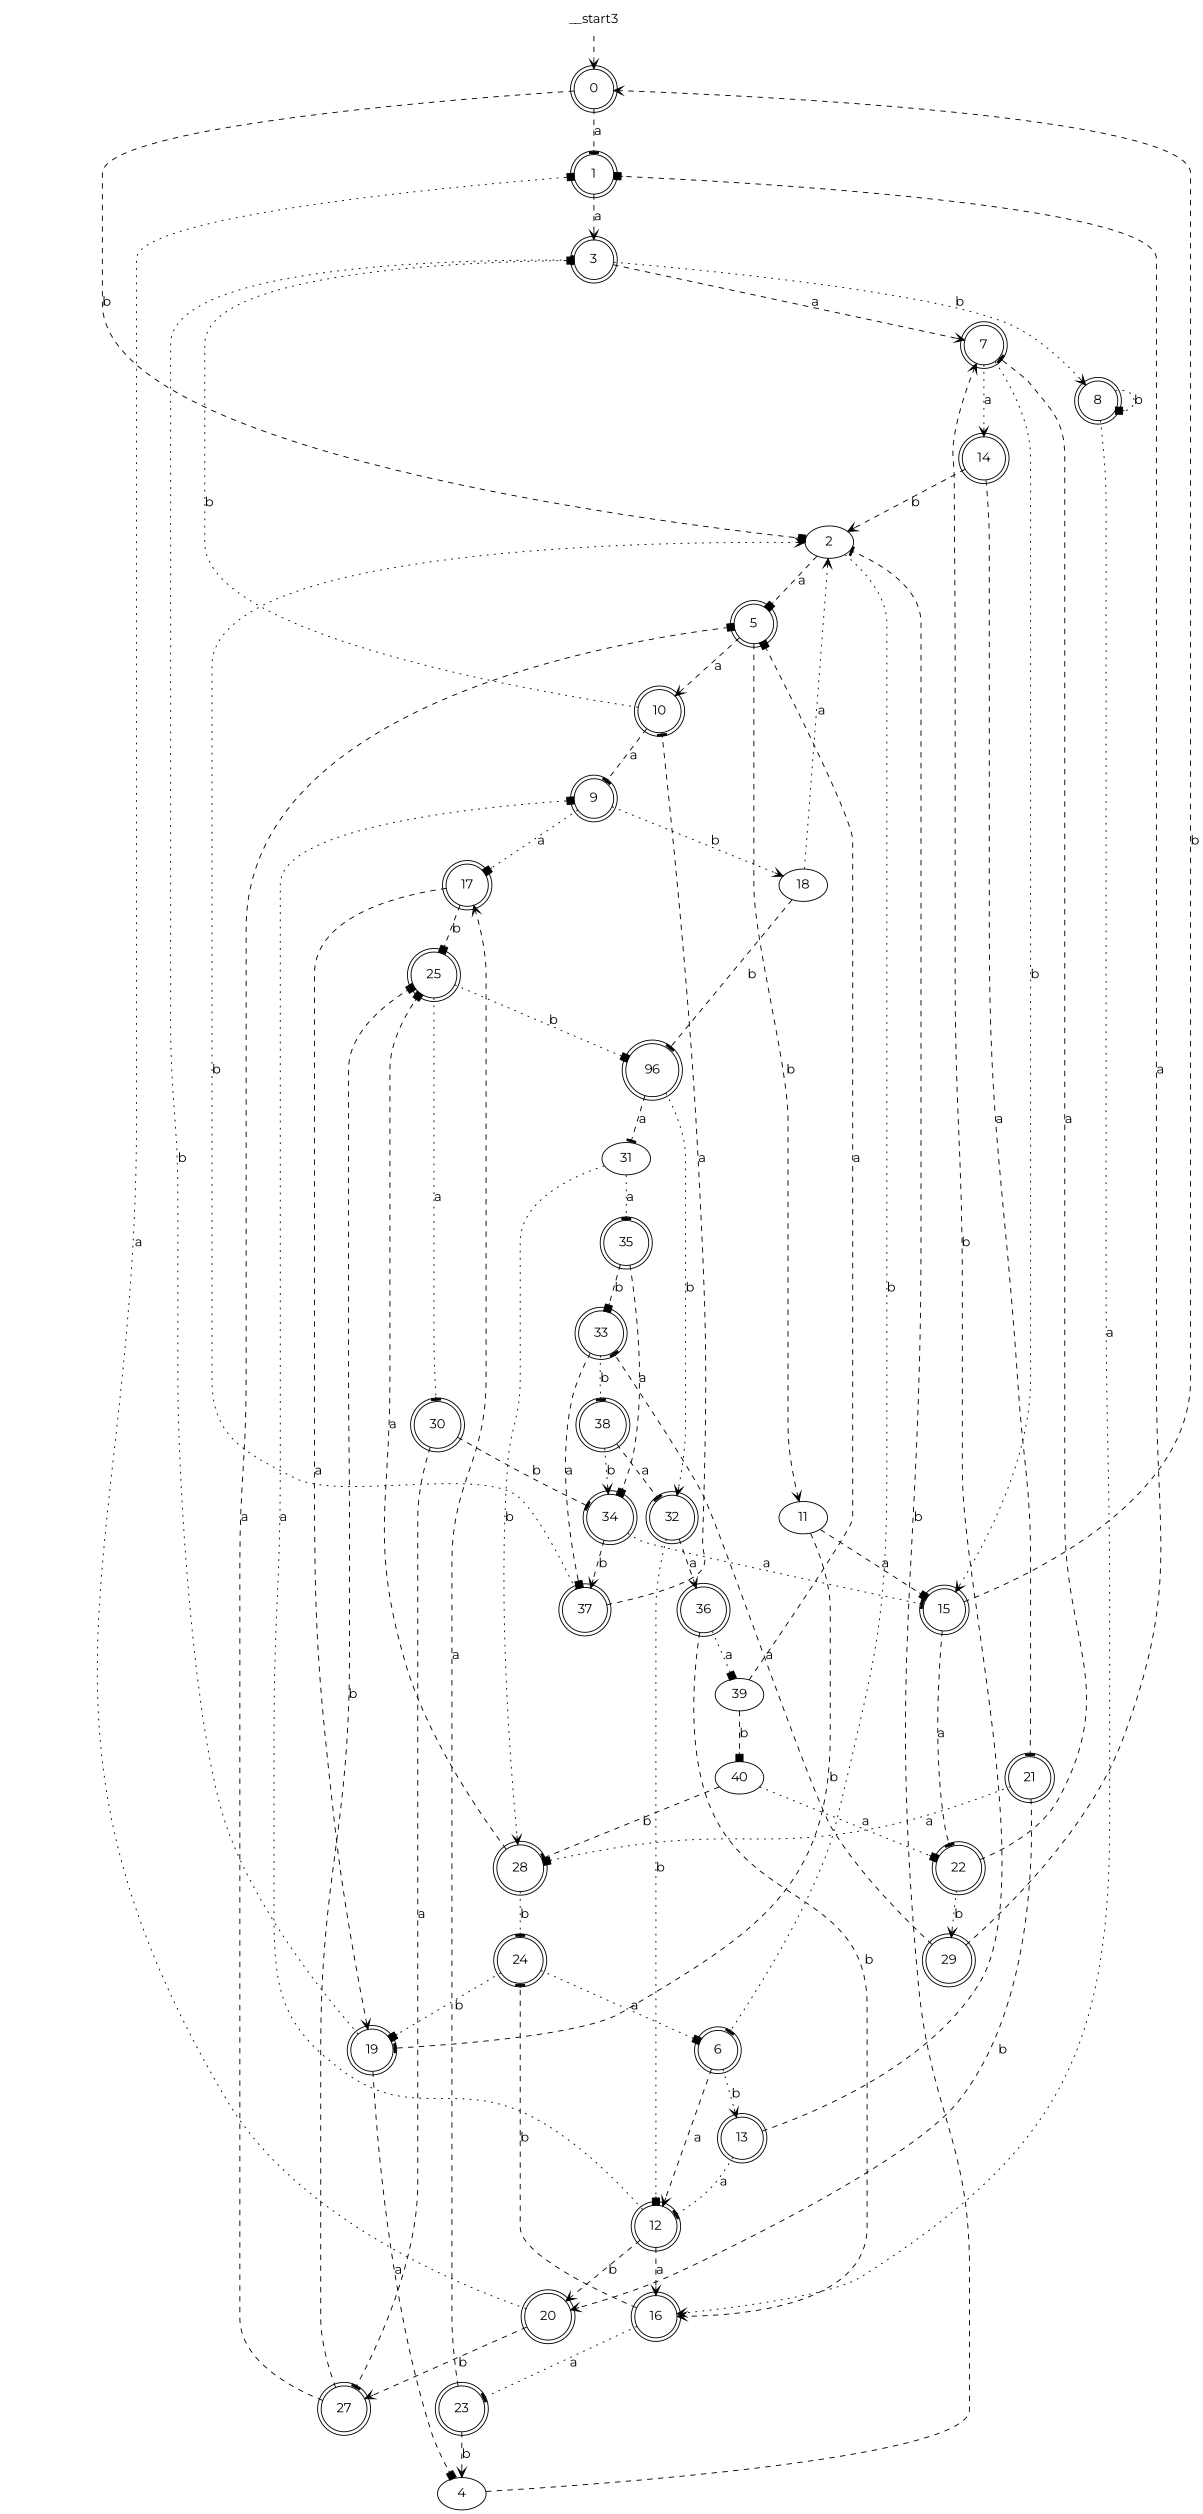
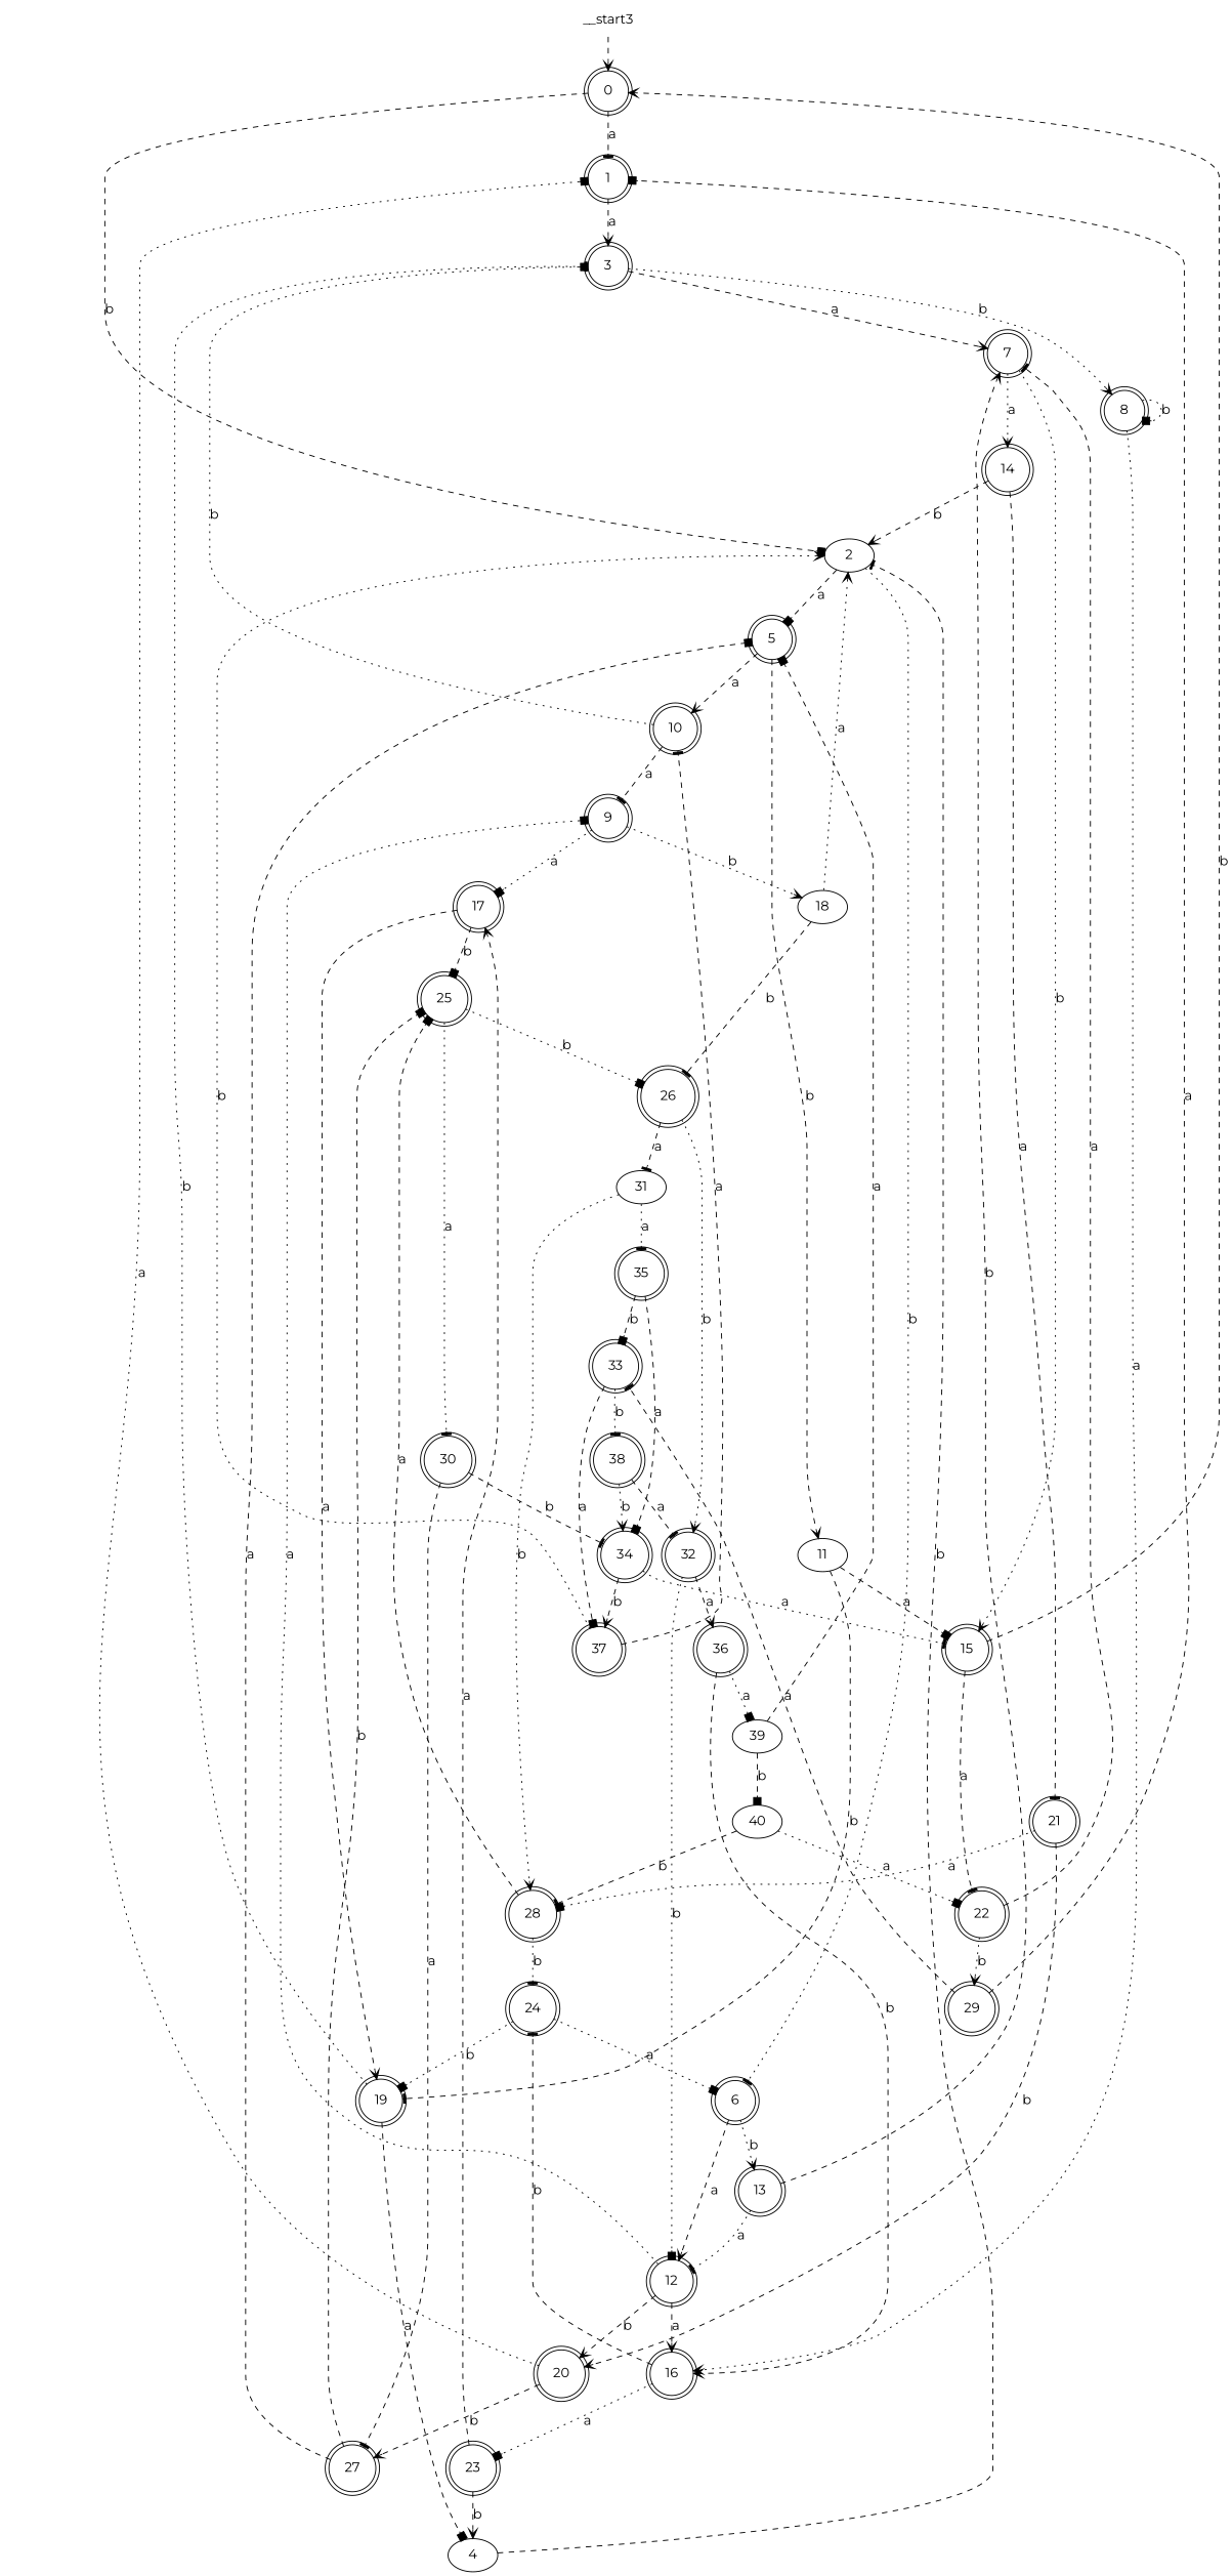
  digraph {
    fontname=Montserrat
    node [fontname=Montserrat shape=doublecircle]
    edge [arrowhead=vee fontname=Montserrat style=dashed]
    n1 [label=__start3 shape=none]
    0
    1
    2 [shape=""]
    3
    5
    6
    7
    8
    4 [shape=""]
    10
    11 [shape=""]
    12
    13
    14
    15
    16
    9
    17
    18 [shape=""]
    19
    20
    21
    22
    23
    24
    25
-   26 [label=96]
+   26
    27
    28
    29
    30
    31 [shape=""]
    32
    33
    34
    35
    36
    37
    38
    39 [shape=""]
    40 [shape=""]
    n1 -> 0
    0 -> 1 [arrowhead=tee label=a]
    0 -> 2 [arrowhead=box label=b]
    1 -> 3 [label=a]
    2 -> 5 [arrowhead=box label=a]
    2 -> 6 [arrowhead=tee label=b style=dotted]
    3 -> 7 [label=a]
    3 -> 8 [label=b style=dotted]
    5 -> 10 [label=a]
    5 -> 11 [label=b]
    6 -> 12 [label=a]
    6 -> 13 [label=b style=dotted]
    7 -> 14 [label=a style=dotted]
    7 -> 15 [label=b style=dotted]
    8 -> 8 [arrowhead=box label=b style=dotted]
    8 -> 16 [label=a style=dotted]
    4 -> 2 [arrowhead=tee label=b]
    10 -> 3 [arrowhead=box label=b style=dotted]
    10 -> 9 [arrowhead=tee label=a]
    11 -> 15 [arrowhead=box label=a]
    11 -> 19 [arrowhead=tee label=b]
    12 -> 16 [label=a]
    12 -> 9 [arrowhead=box label=a style=dotted]
    12 -> 20 [label=b]
    13 -> 7 [label=b]
    13 -> 12 [arrowhead=tee label=a style=dotted]
    14 -> 2 [label=b]
    14 -> 21 [arrowhead=tee label=a]
    15 -> 0 [label=b]
    15 -> 22 [arrowhead=tee label=a]
-   16 -> 23 [arrowhead=tee label=a style=dotted]
+   16 -> 23 [arrowhead=box label=a style=dotted]
    16 -> 24 [arrowhead=tee label=b]
    9 -> 17 [arrowhead=box label=a style=dotted]
    9 -> 18 [label=b style=dotted]
    17 -> 19 [label=a]
    17 -> 25 [arrowhead=box label=b]
    18 -> 2 [label=a style=dotted]
    18 -> 26 [arrowhead=tee label=b]
    19 -> 3 [arrowhead=tee label=b style=dotted]
    19 -> 4 [arrowhead=box label=a]
    20 -> 1 [arrowhead=box label=a style=dotted]
    20 -> 27 [label=b]
    21 -> 20 [label=b]
    21 -> 28 [arrowhead=box label=a style=dotted]
    22 -> 7 [arrowhead=tee label=a]
    22 -> 29 [label=b style=dotted]
    23 -> 4 [label=b]
    23 -> 17 [label=a]
    24 -> 6 [arrowhead=box label=a style=dotted]
    24 -> 19 [arrowhead=box label=b style=dotted]
    25 -> 26 [arrowhead=box label=b style=dotted]
    25 -> 30 [arrowhead=tee label=a style=dotted]
    26 -> 31 [arrowhead=tee label=a]
    26 -> 32 [label=b style=dotted]
    27 -> 5 [arrowhead=box label=a]
    27 -> 25 [arrowhead=box label=b]
    28 -> 24 [arrowhead=tee label=b style=dotted]
    28 -> 25 [arrowhead=box label=a]
    29 -> 1 [arrowhead=box label=a]
    29 -> 33 [arrowhead=tee label=a]
    30 -> 27 [arrowhead=tee label=a]
    30 -> 34 [arrowhead=tee label=b]
    31 -> 28 [label=b style=dotted]
    31 -> 35 [arrowhead=tee label=a style=dotted]
    32 -> 12 [arrowhead=box label=b style=dotted]
    32 -> 36 [label=a]
    33 -> 37 [arrowhead=box label=a]
    33 -> 38 [arrowhead=tee label=b style=dotted]
    34 -> 15 [arrowhead=tee label=a style=dotted]
    34 -> 37 [label=b]
    35 -> 33 [arrowhead=box label=b]
    35 -> 34 [arrowhead=box label=a]
    36 -> 16 [label=b]
    36 -> 39 [arrowhead=box label=a style=dotted]
    37 -> 2 [label=b style=dotted]
    37 -> 10 [arrowhead=tee label=a]
    38 -> 32 [arrowhead=tee label=a]
    38 -> 34 [label=b style=dotted]
    39 -> 5 [arrowhead=box label=a]
    39 -> 40 [arrowhead=box label=b]
    40 -> 22 [arrowhead=box label=a style=dotted]
    40 -> 28 [arrowhead=tee label=b]
  }
